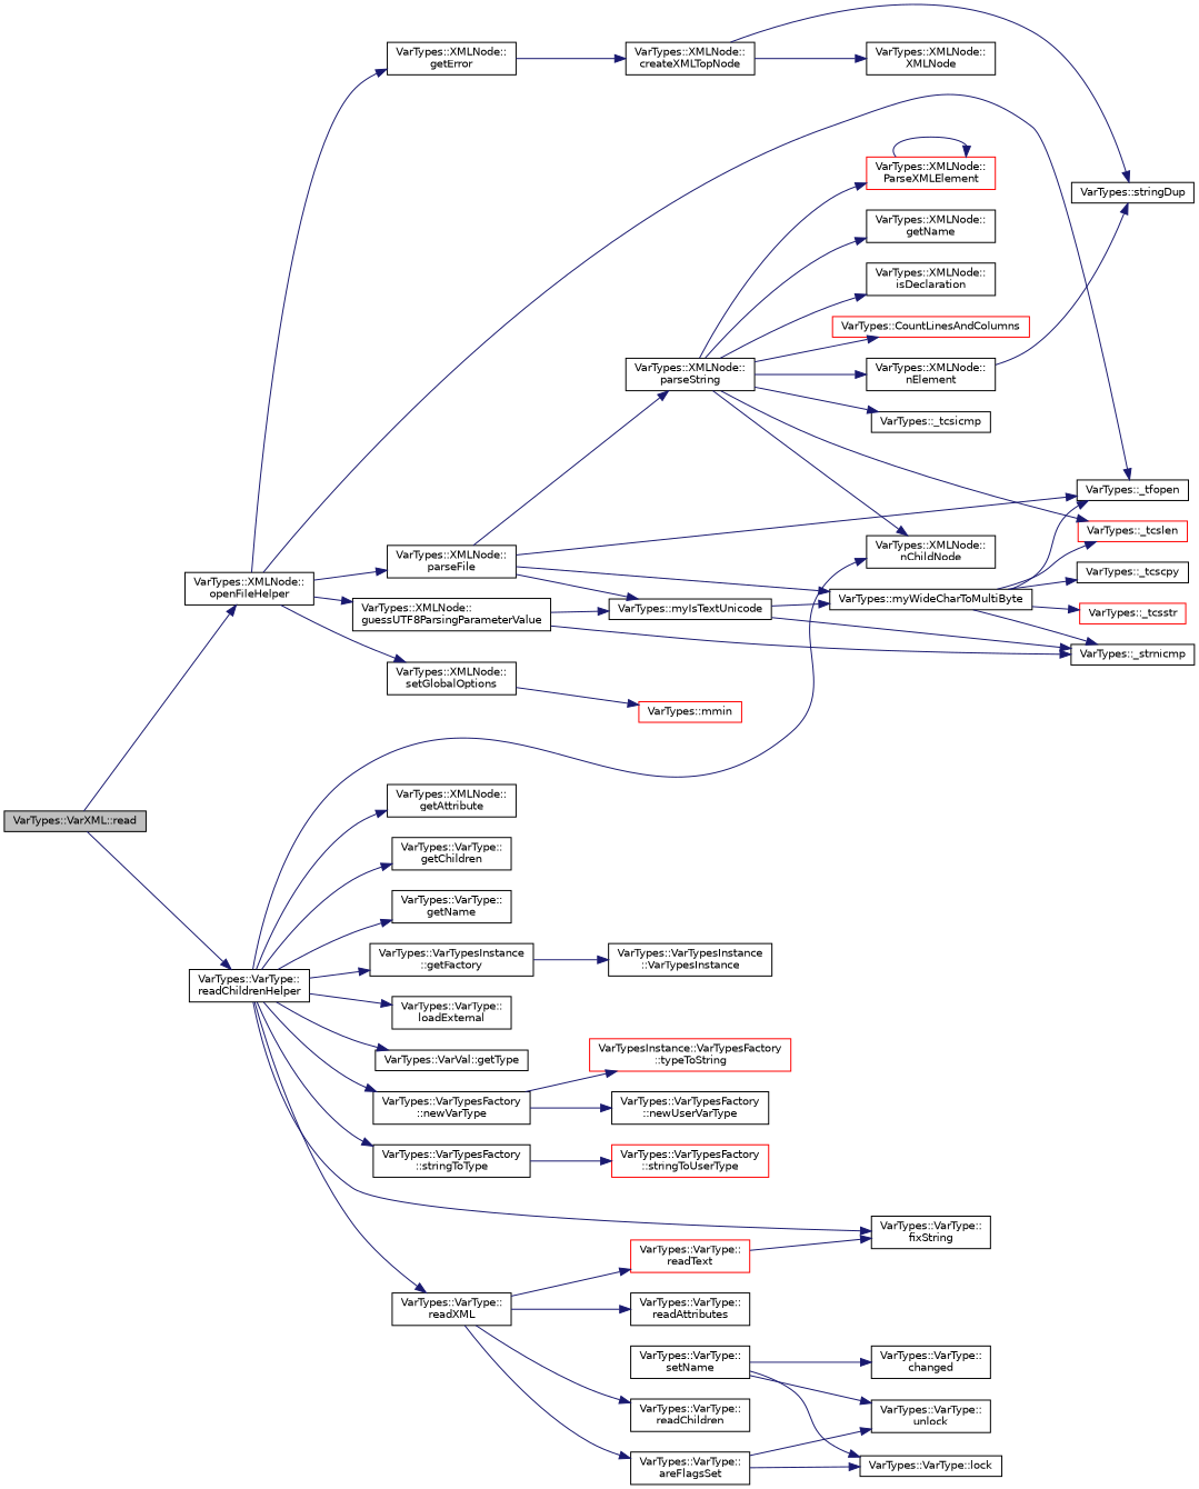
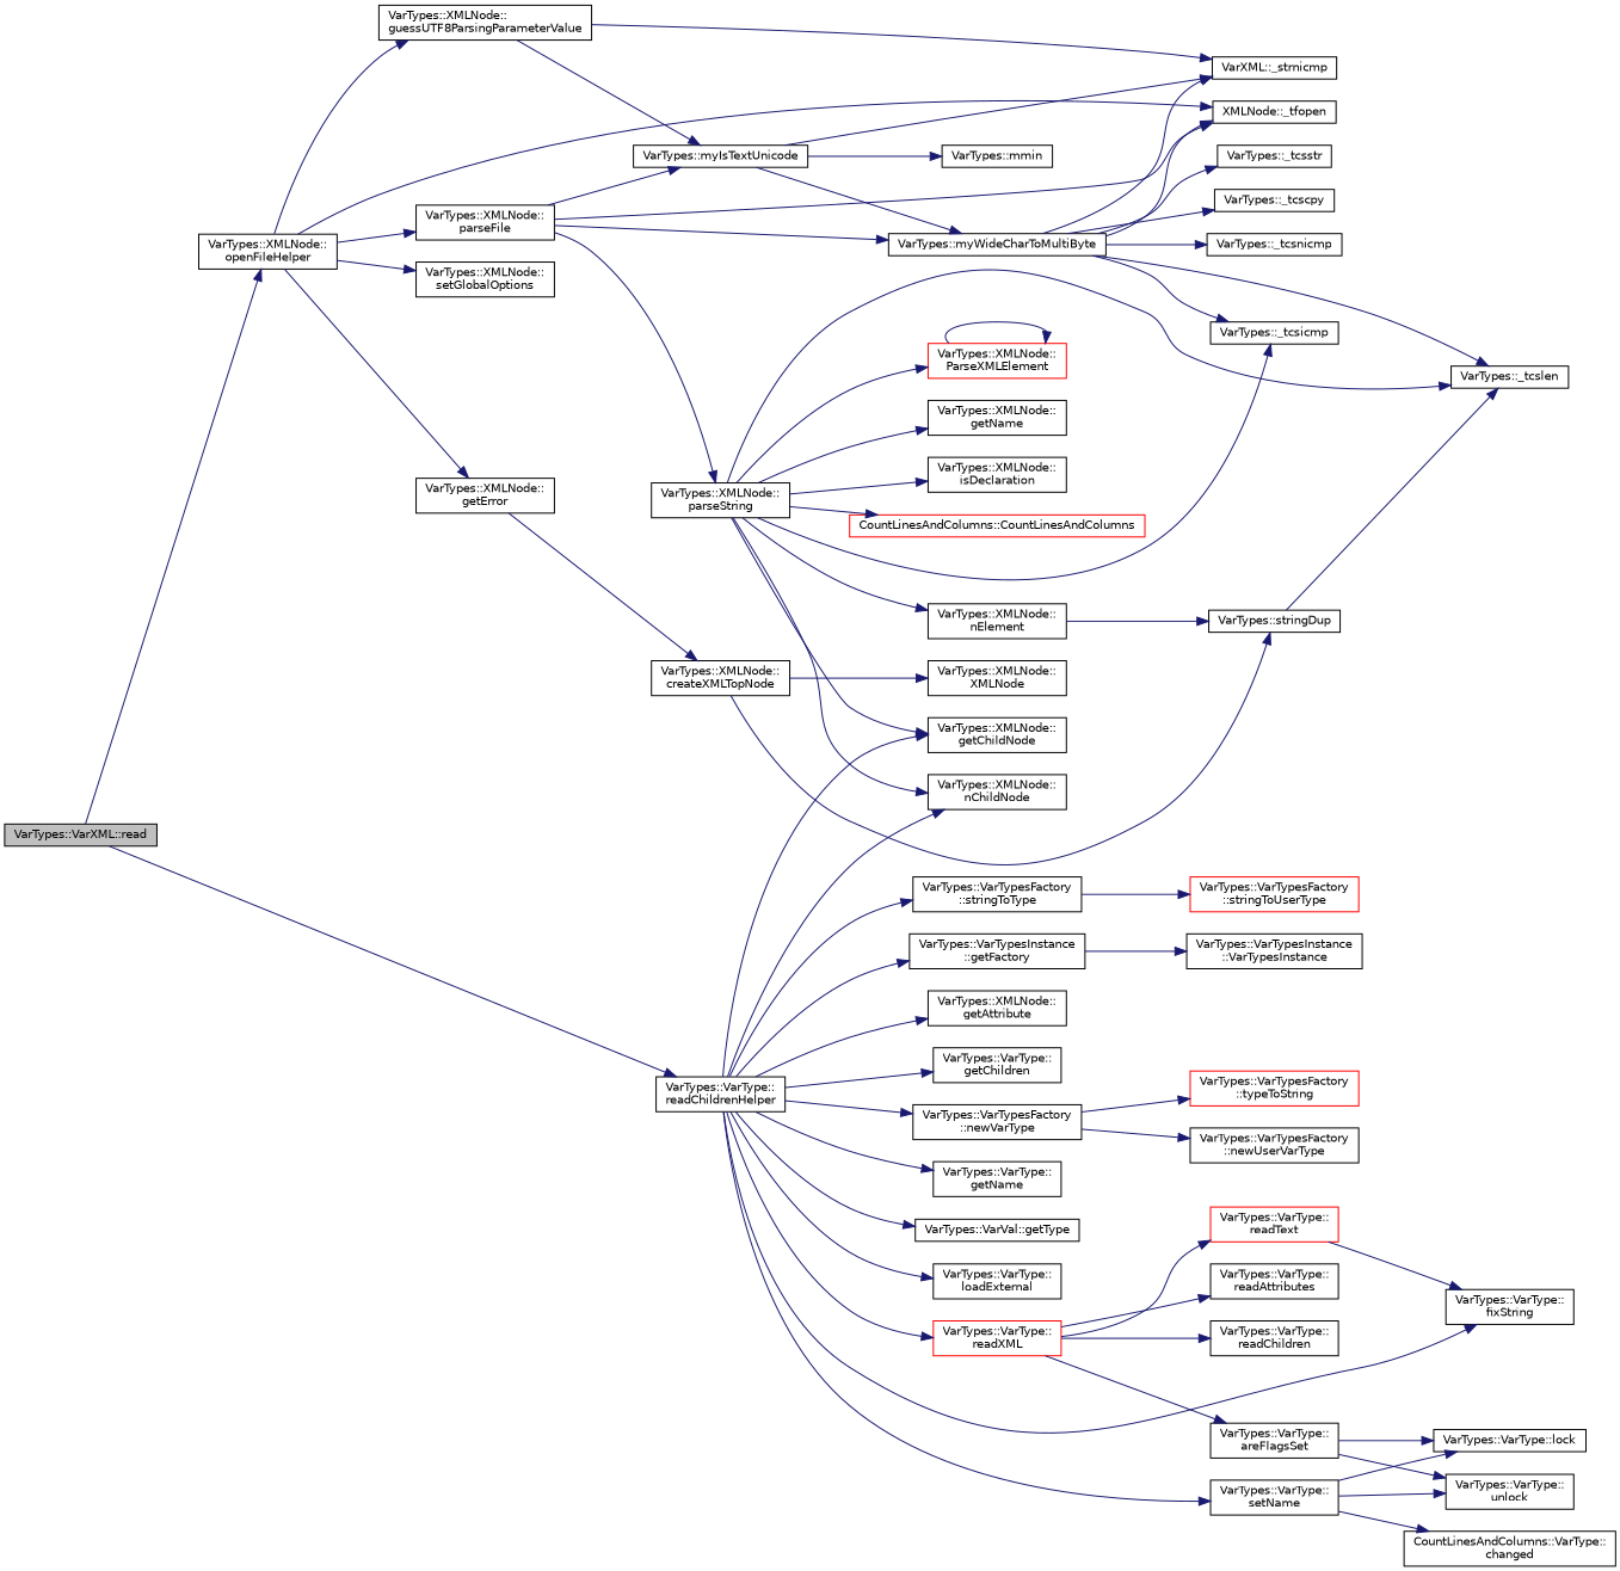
  digraph {
    rankdir=LR
    node [color=black fillcolor=white fontname=Helvetica fontsize=10 shape=record style=filled]
    edge [color=midnightblue fontname=Helvetica fontsize=10 labelfontname=Helvetica labelfontsize=10 style=solid]
    n1 [fillcolor=grey75 fontcolor=black height=0.2 label="VarTypes::VarXML::read" width=0.4]
    n2 [height=0.2 label="VarTypes::XMLNode::\lopenFileHelper" width=0.4]
    n3 [height=0.2 label="VarTypes::VarType::\lreadChildrenHelper" width=0.4]
-   n4 [height=0.2 label="VarTypes::_tfopen" width=0.4]
+   n4 [height=0.2 label="XMLNode::_tfopen" width=0.4]
    n5 [height=0.2 label="VarTypes::XMLNode::\lsetGlobalOptions" width=0.4]
    n6 [height=0.2 label="VarTypes::XMLNode::\lguessUTF8ParsingParameterValue" width=0.4]
    n7 [height=0.2 label="VarTypes::XMLNode::\lparseFile" width=0.4]
    n8 [height=0.2 label="VarTypes::XMLNode::\lgetError" width=0.4]
    n9 [height=0.2 label="VarTypes::XMLNode::\lnChildNode" width=0.4]
+   n10 [height=0.2 label="VarTypes::XMLNode::\lgetChildNode" width=0.4]
    n11 [height=0.2 label="VarTypes::VarType::\lfixString" width=0.4]
    n12 [height=0.2 label="VarTypes::XMLNode::\lgetAttribute" width=0.4]
    n13 [height=0.2 label="VarTypes::VarType::\lgetChildren" width=0.4]
    n14 [height=0.2 label="VarTypes::VarTypesInstance\l::getFactory" width=0.4]
    n15 [height=0.2 label="VarTypes::VarType::\lgetName" width=0.4]
    n16 [height=0.2 label="VarTypes::VarVal::getType" width=0.4]
    n17 [height=0.2 label="VarTypes::VarType::\lloadExternal" width=0.4]
    n18 [height=0.2 label="VarTypes::VarTypesFactory\l::newVarType" width=0.4]
-   n19 [height=0.2 label="VarTypes::VarType::\lreadXML" width=0.4]
+   n19 [color=red height=0.2 label="VarTypes::VarType::\lreadXML" width=0.4]
    n20 [height=0.2 label="VarTypes::VarType::\lsetName" width=0.4]
    n21 [height=0.2 label="VarTypes::VarTypesFactory\l::stringToType" width=0.4]
    n22 [height=0.2 label="VarTypes::myIsTextUnicode" width=0.4]
-   n23 [height=0.2 label="VarTypes::_strnicmp" width=0.4]
+   n23 [height=0.2 label="VarXML::_strnicmp" width=0.4]
    n24 [height=0.2 label="VarTypes::myWideCharToMultiByte" width=0.4]
    n25 [height=0.2 label="VarTypes::XMLNode::\lparseString" width=0.4]
    n26 [height=0.2 label="VarTypes::XMLNode::\lcreateXMLTopNode" width=0.4]
    n27 [height=0.2 label="VarTypes::stringDup" width=0.4]
    n28 [height=0.2 label="VarTypes::XMLNode::\lXMLNode" width=0.4]
-   n29 [color=red height=0.2 label="VarTypes::mmin" width=0.4]
+   n29 [height=0.2 label="VarTypes::mmin" width=0.4]
    n30 [height=0.2 label="VarTypes::_tcscpy" width=0.4]
    n31 [height=0.2 label="VarTypes::_tcsicmp" width=0.4]
-   n32 [color=red height=0.2 label="VarTypes::_tcslen" width=0.4]
-   n34 [color=red height=0.2 label="VarTypes::_tcsstr" width=0.4]
+   n32 [height=0.2 label="VarTypes::_tcslen" width=0.4]
+   n33 [height=0.2 label="VarTypes::_tcsnicmp" width=0.4]
+   n34 [height=0.2 label="VarTypes::_tcsstr" width=0.4]
    n35 [color=red height=0.2 label="VarTypes::XMLNode::\lParseXMLElement" width=0.4]
    n36 [height=0.2 label="VarTypes::XMLNode::\lnElement" width=0.4]
    n37 [height=0.2 label="VarTypes::XMLNode::\lgetName" width=0.4]
    n38 [height=0.2 label="VarTypes::XMLNode::\lisDeclaration" width=0.4]
-   n39 [color=red height=0.2 label="VarTypes::CountLinesAndColumns" width=0.4]
+   n39 [color=red height=0.2 label="CountLinesAndColumns::CountLinesAndColumns" width=0.4]
    n40 [height=0.2 label="VarTypes::VarTypesInstance\l::VarTypesInstance" width=0.4]
    n41 [height=0.2 label="VarTypes::VarTypesFactory\l::newUserVarType" width=0.4]
-   n42 [color=red height=0.2 label="VarTypesInstance::VarTypesFactory\l::typeToString" width=0.4]
+   n42 [color=red height=0.2 label="VarTypes::VarTypesFactory\l::typeToString" width=0.4]
    n43 [height=0.2 label="VarTypes::VarType::\lareFlagsSet" width=0.4]
    n44 [height=0.2 label="VarTypes::VarType::\lreadAttributes" width=0.4]
    n45 [height=0.2 label="VarTypes::VarType::\lreadChildren" width=0.4]
    n46 [color=red height=0.2 label="VarTypes::VarType::\lreadText" width=0.4]
    n47 [height=0.2 label="VarTypes::VarType::lock" width=0.4]
    n48 [height=0.2 label="VarTypes::VarType::\lunlock" width=0.4]
-   n49 [height=0.2 label="VarTypes::VarType::\lchanged" width=0.4]
+   n49 [height=0.2 label="CountLinesAndColumns::VarType::\lchanged" width=0.4]
    n50 [color=red height=0.2 label="VarTypes::VarTypesFactory\l::stringToUserType" width=0.4]
    n1 -> n2
    n1 -> n3
    n2 -> n4
    n2 -> n5
    n2 -> n6
    n2 -> n7
    n2 -> n8
    n3 -> n9
+   n3 -> n10
    n3 -> n11
    n3 -> n12
    n3 -> n13
    n3 -> n14
    n3 -> n15
    n3 -> n16
    n3 -> n17
    n3 -> n18
    n3 -> n19
+   n3 -> n20
    n3 -> n21
    n6 -> n22
    n6 -> n23
    n7 -> n4
    n7 -> n22
    n7 -> n24
    n7 -> n25
    n8 -> n26
    n14 -> n40
    n18 -> n41
    n18 -> n42
    n19 -> n43
    n19 -> n44
    n19 -> n45
    n19 -> n46
    n20 -> n47
    n20 -> n48
    n20 -> n49
    n21 -> n50
    n22 -> n23
    n22 -> n24
-   n5 -> n29
+   n22 -> n29
    n24 -> n4
    n24 -> n23
    n24 -> n30
+   n24 -> n31
    n24 -> n32
+   n24 -> n33
    n24 -> n34
    n25 -> n9
+   n25 -> n10
    n25 -> n31
    n25 -> n32
    n25 -> n35
    n25 -> n36
    n25 -> n37
    n25 -> n38
    n25 -> n39
    n26 -> n27
    n26 -> n28
+   n27 -> n32
    n35 -> n35
    n36 -> n27
    n43 -> n47
    n43 -> n48
    n46 -> n11
  }
